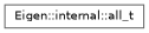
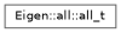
  digraph {
    rankdir=LR
-   n1 [color=grey40 fillcolor=white fontname=Helvetica fontsize=10 height=0.2 label="Eigen::internal::all_t" shape=box style=filled width=0.4]
+   n1 [color=grey40 fillcolor=white fontname=Helvetica fontsize=10 height=0.2 label="Eigen::all::all_t" shape=box style=filled width=0.4]
  }
